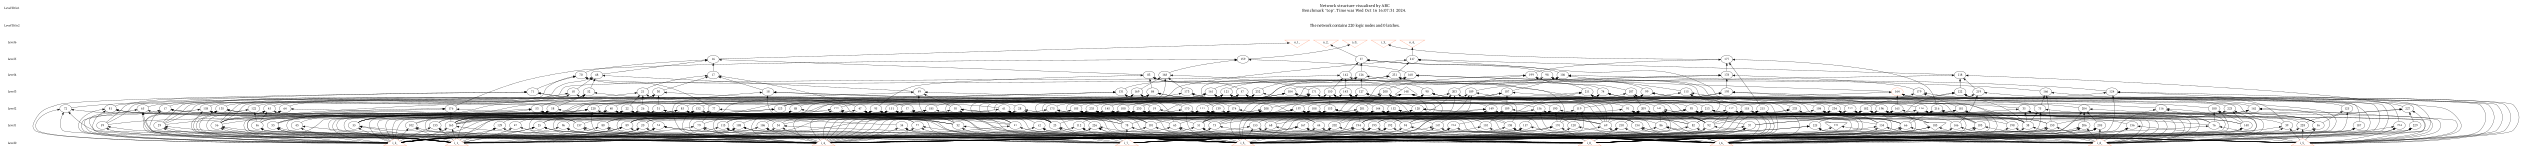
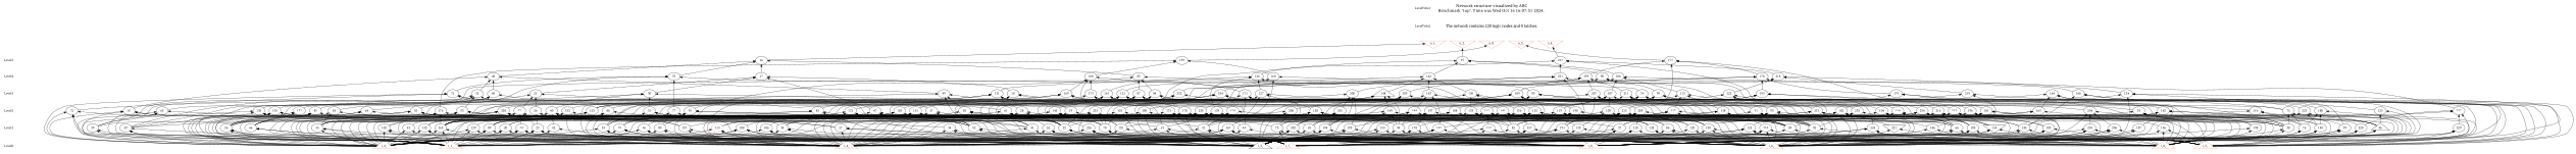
  digraph {
    fontname="PT Serif"
    node [fontname="PT Serif" shape=ellipse]
    edge [dir=back fontname="PT Serif" style=solid]
    LevelTitle1 [shape=plaintext]
    LevelTitle2 [shape=plaintext]
-   Level6 [shape=plaintext]
    Level5 [shape=plaintext]
    Level4 [shape=plaintext]
    Level3 [shape=plaintext]
    Level2 [shape=plaintext]
    Level1 [shape=plaintext]
    Level0 [shape=plaintext]
    n10 [fontsize=20 label="Network structure visualized by ABC\nBenchmark \"top\". Time was Wed Oct 16 16:07:31 2024. " shape=plaintext]
    n11 [fontsize=18 label="The network contains 220 logic nodes and 0 latches.\n" shape=plaintext]
    n12 [color=coral fillcolor=coral label=o_1_ shape=invtriangle]
    n13 [color=coral fillcolor=coral label=o_2_ shape=invtriangle]
    n14 [color=coral fillcolor=coral label=o_0_ shape=invtriangle]
    n15 [color=coral fillcolor=coral label=o_3_ shape=invtriangle]
    n16 [color=coral fillcolor=coral label=o_4_ shape=invtriangle]
    n17 [label="16\n"]
    n18 [label="97\n"]
    n19 [label="159\n"]
    n20 [label="177\n"]
    n21 [label="217\n"]
    n22 [label="17\n"]
    n23 [label="48\n"]
    n24 [label="70\n"]
    n25 [label="83\n"]
    n26 [label="98\n"]
    n27 [label="106\n"]
    n28 [label="126\n"]
    n29 [label="142\n"]
    n30 [label="160\n"]
    n31 [label="168\n"]
    n32 [label="178\n"]
    n33 [label="199\n"]
    n34 [label="218\n"]
    n35 [label="231\n"]
    n36 [label="18\n"]
    n37 [label="21\n"]
    n38 [label="30\n"]
    n39 [label="49\n"]
    n40 [label="52\n"]
    n41 [label="60\n"]
    n42 [label="71\n"]
    n43 [label="74\n"]
    n44 [label="84\n"]
    n45 [label="87\n"]
    n46 [label="90\n"]
    n47 [label="99\n"]
    n48 [label="107\n"]
    n49 [label="115\n"]
    n50 [label="121\n"]
    n51 [label="124\n"]
    n52 [label="127\n"]
    n53 [label="131\n"]
    n54 [label="143\n"]
    n55 [label="148\n" shape=triangle]
    n56 [label="150\n"]
    n57 [label="161\n"]
-   n58 [label="164\n" color=coral]
+   n58 [label="164\n"]
    n59 [label="166\n"]
    n60 [label="169\n"]
    n61 [label="171\n"]
    n62 [label="173\n"]
    n63 [label="179\n"]
    n64 [label="184\n"]
    n65 [label="189\n"]
    n66 [label="195\n"]
    n67 [label="200\n"]
    n68 [label="203\n"]
    n69 [label="207\n"]
    n70 [label="211\n"]
    n71 [label="219\n"]
    n72 [label="222\n"]
    n73 [label="232\n"]
    n74 [label="19\n"]
    n75 [label="22\n"]
    n76 [label="26\n"]
    n77 [label="28\n"]
    n78 [label="31\n"]
    n79 [label="35\n"]
    n80 [label="40\n"]
    n81 [label="45\n"]
    n82 [label="47\n"]
    n83 [label="50\n"]
    n84 [label="53\n"]
    n85 [label="57\n"]
    n86 [label="58\n"]
    n87 [label="61\n"]
    n88 [label="64\n"]
    n89 [label="65\n"]
    n90 [label="67\n"]
    n91 [label="72\n"]
    n92 [label="75\n"]
    n93 [label="77\n"]
    n94 [label="81\n"]
    n95 [label="85\n"]
    n96 [label="88\n"]
    n97 [label="91\n"]
    n98 [label="93\n"]
    n99 [label="95\n"]
    n100 [label="100\n"]
    n101 [label="104\n"]
    n102 [label="105\n"]
    n103 [label="108\n"]
    n104 [label="109\n"]
    n105 [label="111\n"]
    n106 [label="114\n"]
    n107 [label="116\n"]
    n108 [label="117\n"]
    n109 [label="118\n"]
    n110 [label="119\n"]
    n111 [label="122\n"]
    n112 [label="123\n"]
    n113 [label="125\n"]
    n114 [label="128\n"]
    n115 [label="132\n"]
    n116 [label="135\n"]
    n117 [label="139\n"]
    n118 [label="141\n"]
    n119 [label="144\n"]
    n120 [label="145\n"]
    n121 [label="149\n"]
    n122 [label="151\n"]
    n123 [label="152\n"]
    n124 [label="153\n"]
    n125 [label="156\n"]
    n126 [label="158\n"]
    n127 [label="162\n"]
    n128 [label="165\n"]
    n129 [label="170\n"]
    n130 [label="172\n"]
    n131 [label="174\n"]
    n132 [label="175\n"]
    n133 [label="176\n"]
    n134 [label="180\n"]
    n135 [label="181\n"]
    n136 [label="182\n"]
    n137 [label="185\n"]
    n138 [label="190\n"]
    n139 [label="196\n"]
    n140 [label="197\n"]
    n141 [label="201\n"]
    n142 [label="204\n"]
    n143 [label="208\n"]
    n144 [label="209\n"]
    n145 [label="212\n"]
    n146 [label="213\n"]
    n147 [label="215\n"]
    n148 [label="216\n"]
    n149 [label="220\n"]
    n150 [label="223\n"]
    n151 [label="227\n"]
    n152 [label="230\n"]
    n153 [label="233\n"]
    n154 [label="234\n"]
    n155 [label="235\n"]
    n156 [label="20\n"]
    n157 [label="23\n"]
    n158 [label="24\n"]
    n159 [label="25\n"]
    n160 [label="27\n"]
    n161 [label="29\n"]
    n162 [label="32\n"]
    n163 [label="33\n"]
    n164 [label="34\n"]
-   n165 [label="36\n"]
+   n165 [label="36\n" shape=triangle]
    n166 [label="37\n"]
    n167 [label="38\n"]
    n168 [label="39\n"]
    n169 [label="41\n"]
    n170 [label="42\n"]
    n171 [label="43\n"]
    n172 [label="44\n"]
    n173 [label="46\n"]
    n174 [label="51\n"]
    n175 [label="54\n"]
    n176 [label="55\n"]
    n177 [label="56\n"]
    n178 [label="59\n"]
    n179 [label="62\n"]
    n180 [label="63\n"]
    n181 [label="66\n"]
    n182 [label="68\n"]
    n183 [label="69\n"]
    n184 [label="73\n"]
    n185 [label="76\n"]
    n186 [label="78\n"]
    n187 [label="79\n"]
    n188 [label="80\n"]
    n189 [label="82\n"]
    n190 [label="86\n"]
    n191 [label="89\n"]
    n192 [label="92\n"]
    n193 [label="94\n"]
    n194 [label="96\n"]
    n195 [label="101\n"]
    n196 [label="102\n"]
    n197 [label="103\n"]
    n198 [label="110\n"]
    n199 [label="112\n"]
-   n200 [label="113\n"]
+   n200 [label="113\n" color=coral]
    n201 [label="120\n"]
    n202 [label="129\n"]
    n203 [label="130\n"]
    n204 [label="133\n"]
    n205 [label="134\n"]
    n206 [label="136\n"]
    n207 [label="137\n"]
    n208 [label="138\n"]
    n209 [label="140\n"]
    n210 [label="146\n"]
    n211 [label="147\n"]
-   n212 [label="154\n"]
+   n212 [label="154\n" shape=invtriangle]
    n213 [label="155\n"]
    n214 [label="157\n"]
    n215 [label="163\n"]
    n216 [label="167\n"]
-   n217 [label="183\n" shape=invtriangle]
+   n217 [label="183\n"]
    n218 [label="186\n"]
    n219 [label="187\n"]
    n220 [label="188\n"]
    n221 [label="191\n"]
    n222 [label="192\n"]
    n223 [label="193\n"]
    n224 [label="194\n"]
    n225 [label="198\n"]
    n226 [label="202\n"]
    n227 [label="205\n"]
    n228 [label="206\n"]
    n229 [label="210\n"]
    n230 [label="214\n"]
    n231 [label="221\n" shape=invtriangle]
    n232 [label="224\n"]
    n233 [label="225\n"]
    n234 [label="226\n"]
    n235 [label="228\n"]
    n236 [label="229\n"]
    n237 [color=coral fillcolor=coral label=i_7_ shape=triangle]
    n238 [color=coral fillcolor=coral label=i_8_ shape=triangle]
    n239 [color=coral fillcolor=coral label=i_5_ shape=triangle]
    n240 [color=coral fillcolor=coral label=i_6_ shape=triangle]
-   n241 [color=coral fillcolor=coral label=i_3_ shape=triangle]
+   n241 [color=black fillcolor=coral label=i_3_ shape=triangle]
    n242 [color=coral fillcolor=coral label=i_4_ shape=triangle]
    n243 [color=coral fillcolor=coral label=i_1_ shape=triangle]
    n244 [color=coral fillcolor=coral label=i_2_ shape=triangle]
    n245 [color=coral fillcolor=coral label=i_0_ shape=triangle]
    subgraph sub_1 {
      LevelTitle1
      LevelTitle2
-     Level6
      Level5
      Level4
      Level3
      Level2
      Level1
      Level0
    }
    subgraph sub_2 {
      rank=same
      LevelTitle1
      n10
    }
    subgraph sub_3 {
      rank=same
      LevelTitle2
      n11
    }
    subgraph sub_4 {
      rank=same
-     Level6
      n12
      n13
      n14
      n15
      n16
    }
    subgraph sub_5 {
      rank=same
      Level5
      n17
      n18
      n19
      n20
      n21
    }
    subgraph sub_6 {
      rank=same
      Level4
      n22
      n23
      n24
      n25
      n26
      n27
      n28
      n29
      n30
      n31
      n32
      n33
      n34
      n35
    }
    subgraph sub_7 {
      rank=same
      Level3
      n36
      n37
      n38
      n39
      n40
      n41
      n42
      n43
      n44
      n45
      n46
      n47
      n48
      n49
      n50
      n51
      n52
      n53
      n54
      n55
      n56
      n57
      n58
      n59
      n60
      n61
      n62
      n63
      n64
      n65
      n66
      n67
      n68
      n69
      n70
      n71
      n72
      n73
    }
    subgraph sub_8 {
      rank=same
      Level2
      n74
      n75
      n76
      n77
      n78
      n79
      n80
      n81
      n82
      n83
      n84
      n85
      n86
      n87
      n88
      n89
      n90
      n91
      n92
      n93
      n94
      n95
      n96
      n97
      n98
      n99
      n100
      n101
      n102
      n103
      n104
      n105
      n106
      n107
      n108
      n109
      n110
      n111
      n112
      n113
      n114
      n115
      n116
      n117
      n118
      n119
      n120
      n121
      n122
      n123
      n124
      n125
      n126
      n127
      n128
      n129
      n130
      n131
      n132
      n133
      n134
      n135
      n136
      n137
      n138
      n139
      n140
      n141
      n142
      n143
      n144
      n145
      n146
      n147
      n148
      n149
      n150
      n151
      n152
      n153
      n154
      n155
    }
    subgraph sub_9 {
      rank=same
      Level1
      n156
      n157
      n158
      n159
      n160
      n161
      n162
      n163
      n164
      n165
      n166
      n167
      n168
      n169
      n170
      n171
      n172
      n173
      n174
      n175
      n176
      n177
      n178
      n179
      n180
      n181
      n182
      n183
      n184
      n185
      n186
      n187
      n188
      n189
      n190
      n191
      n192
      n193
      n194
      n195
      n196
      n197
      n198
      n199
      n200
      n201
      n202
      n203
      n204
      n205
      n206
      n207
      n208
      n209
      n210
      n211
      n212
      n213
      n214
      n215
      n216
      n217
      n218
      n219
      n220
      n221
      n222
      n223
      n224
      n225
      n226
      n227
      n228
      n229
      n230
      n231
      n232
      n233
      n234
      n235
      n236
    }
    subgraph sub_10 {
      rank=same
      Level0
      n237
      n238
      n239
      n240
      n241
      n242
      n243
      n244
      n245
    }
    LevelTitle1 -> LevelTitle2 [style=invis]
-   LevelTitle2 -> Level6 [style=invis]
-   Level6 -> Level5 [style=invis]
    Level5 -> Level4 [style=invis]
    Level4 -> Level3 [style=invis]
    Level3 -> Level2 [style=invis]
    Level2 -> Level1 [style=invis]
    Level1 -> Level0 [style=invis]
    n10 -> n11 [style=invis]
    n11 -> n12 [style=invis]
    n11 -> n13 [style=invis]
    n11 -> n14 [style=invis]
    n11 -> n15 [style=invis]
    n11 -> n16 [style=invis]
    n12 -> n13 [style=invis]
    n12 -> n17
    n13 -> n14 [style=invis]
    n13 -> n18
    n14 -> n15 [style=invis]
    n14 -> n19
    n15 -> n16 [style=invis]
    n15 -> n20
    n16 -> n21
    n17 -> n22
    n17 -> n23
    n17 -> n24
    n17 -> n25
    n18 -> n26
    n18 -> n27
    n18 -> n28
    n18 -> n29
    n19 -> n30
    n19 -> n31
    n19 -> n133
    n20 -> n32
    n20 -> n33
    n20 -> n147
    n20 -> n148
    n21 -> n34
    n21 -> n35
    n21 -> n154
    n21 -> n155
    n22 -> n36
    n22 -> n37
    n22 -> n38
    n22 -> n82
    n23 -> n39
    n23 -> n40
    n23 -> n41
    n23 -> n90
    n24 -> n42
    n24 -> n43
    n24 -> n93
    n24 -> n94
    n25 -> n44
    n25 -> n45
    n25 -> n46
    n25 -> n99
    n26 -> n47
    n26 -> n101
    n26 -> n102
    n27 -> n48
    n27 -> n49
    n27 -> n50
    n27 -> n51
    n28 -> n52
    n28 -> n53
    n28 -> n117
    n28 -> n118
    n29 -> n54
    n29 -> n55
    n29 -> n56
    n29 -> n126
    n30 -> n57
-   n30 -> n58
    n30 -> n59
    n30 -> n216
    n31 -> n60
    n31 -> n61
    n31 -> n62
    n31 -> n132
    n32 -> n63
    n32 -> n64
    n32 -> n65
    n32 -> n66
    n33 -> n67
    n33 -> n68
    n33 -> n69
    n33 -> n70
    n34 -> n71
    n34 -> n72
    n34 -> n151
    n34 -> n152
    n35 -> n73
    n35 -> n153
    n35 -> n186
    n35 -> n221
    n36 -> n74
    n36 -> n237
    n36 -> n240
    n36 -> n242
    n37 -> n75
    n37 -> n76
    n37 -> n77
    n37 -> n161
    n38 -> n78
    n38 -> n79
    n38 -> n80
    n38 -> n81
    n39 -> n83
    n39 -> n161
    n39 -> n165
    n39 -> n241
    n40 -> n84
    n40 -> n85
    n40 -> n86
    n40 -> n178
    n41 -> n87
    n41 -> n88
    n41 -> n89
    n42 -> n91
    n42 -> n162
    n42 -> n172
    n42 -> n244
    n43 -> n92
    n43 -> n157
    n43 -> n178
    n43 -> n245
    n44 -> n95
    n44 -> n163
    n44 -> n183
    n44 -> n239
    n45 -> n96
    n45 -> n161
    n45 -> n167
    n45 -> n239
    n46 -> n97
    n46 -> n98
    n46 -> n241
    n46 -> n242
    n47 -> n100
    n47 -> n196
    n47 -> n197
    n47 -> n238
    n48 -> n103
    n48 -> n104
    n48 -> n105
    n48 -> n106
    n49 -> n107
    n49 -> n108
    n49 -> n109
    n49 -> n110
    n50 -> n111
    n50 -> n112
    n50 -> n238
    n50 -> n240
    n51 -> n112
    n51 -> n113
    n51 -> n238
    n51 -> n240
    n52 -> n114
    n52 -> n169
    n52 -> n192
    n52 -> n241
    n53 -> n115
    n53 -> n116
    n53 -> n180
    n53 -> n208
    n54 -> n119
    n54 -> n120
    n54 -> n183
    n54 -> n211
    n55 -> n121
    n55 -> n169
    n55 -> n193
    n55 -> n241
    n56 -> n122
    n56 -> n123
    n56 -> n124
    n56 -> n125
    n57 -> n127
    n57 -> n183
    n57 -> n215
    n57 -> n242
    n58 -> n128
    n58 -> n167
    n58 -> n187
    n58 -> n239
    n59 -> n92
    n59 -> n168
    n59 -> n203
    n60 -> n129
    n60 -> n177
    n60 -> n238
    n60 -> n242
    n61 -> n130
    n61 -> n174
    n61 -> n184
    n61 -> n239
    n62 -> n131
    n62 -> n177
    n62 -> n183
    n63 -> n134
    n63 -> n135
    n63 -> n136
    n64 -> n137
    n64 -> n192
    n64 -> n219
    n64 -> n220
    n65 -> n138
    n65 -> n157
    n65 -> n223
    n65 -> n224
    n66 -> n139
    n66 -> n140
    n66 -> n163
    n66 -> n225
    n67 -> n141
    n67 -> n169
    n67 -> n223
    n67 -> n224
    n68 -> n142
    n68 -> n162
    n68 -> n224
    n68 -> n226
    n69 -> n143
    n69 -> n144
    n69 -> n181
    n69 -> n221
    n70 -> n145
    n70 -> n146
    n70 -> n215
    n70 -> n230
    n71 -> n149
    n71 -> n210
    n71 -> n239
    n72 -> n150
    n72 -> n232
    n72 -> n233
    n72 -> n234
    n73 -> n112
    n73 -> n200
    n73 -> n239
    n74 -> n156
    n74 -> n238
    n75 -> n157
    n75 -> n158
    n75 -> n159
    n75 -> n242
    n76 -> n159
    n76 -> n160
    n77 -> n157
    n77 -> n238
    n77 -> n242
    n78 -> n162
    n78 -> n163
    n78 -> n164
    n79 -> n165
    n79 -> n166
    n79 -> n167
    n79 -> n168
    n80 -> n169
    n80 -> n170
    n80 -> n171
    n80 -> n172
    n81 -> n162
    n81 -> n173
    n81 -> n243
    n81 -> n244
    n82 -> n161
    n82 -> n169
    n82 -> n237
    n82 -> n241
    n83 -> n174
    n83 -> n237
    n83 -> n239
    n83 -> n242
    n84 -> n160
    n84 -> n175
    n84 -> n176
    n84 -> n177
    n85 -> n162
    n85 -> n239
    n85 -> n243
    n86 -> n162
    n86 -> n176
    n86 -> n242
    n87 -> n157
    n87 -> n179
    n87 -> n180
    n87 -> n242
    n88 -> n157
    n88 -> n177
    n88 -> n242
    n89 -> n181
    n89 -> n242
    n89 -> n243
    n89 -> n244
    n90 -> n182
    n90 -> n183
    n90 -> n243
    n90 -> n244
    n91 -> n184
    n91 -> n242
    n91 -> n243
    n91 -> n244
    n92 -> n167
    n92 -> n185
    n92 -> n245
    n93 -> n186
    n93 -> n187
    n93 -> n188
    n94 -> n186
    n94 -> n189
    n94 -> n243
    n94 -> n244
    n95 -> n190
    n95 -> n241
    n95 -> n242
    n95 -> n243
    n96 -> n157
    n96 -> n191
    n96 -> n242
    n97 -> n192
    n97 -> n240
    n97 -> n244
    n98 -> n178
    n98 -> n193
    n98 -> n240
    n98 -> n245
    n99 -> n188
    n99 -> n193
    n99 -> n194
    n99 -> n240
    n100 -> n176
    n100 -> n195
    n100 -> n238
    n100 -> n241
    n101 -> n181
    n101 -> n196
    n101 -> n238
    n102 -> n176
    n102 -> n186
    n102 -> n238
    n102 -> n241
    n103 -> n182
    n103 -> n183
    n103 -> n241
    n104 -> n183
    n104 -> n198
    n104 -> n244
    n105 -> n167
    n105 -> n198
    n105 -> n199
    n105 -> n200
    n106 -> n156
    n106 -> n181
    n106 -> n197
    n106 -> n238
    n107 -> n185
    n107 -> n240
    n107 -> n245
    n108 -> n192
    n108 -> n240
    n108 -> n241
    n108 -> n244
    n109 -> n192
    n109 -> n240
    n109 -> n241
    n109 -> n243
    n110 -> n201
    n110 -> n240
    n110 -> n241
    n110 -> n242
    n111 -> n173
    n111 -> n244
    n112 -> n173
    n112 -> n243
    n113 -> n165
    n113 -> n245
    n114 -> n167
    n114 -> n202
    n114 -> n203
    n114 -> n242
    n115 -> n204
    n115 -> n205
    n115 -> n242
    n116 -> n206
    n116 -> n207
    n116 -> n243
    n116 -> n244
    n117 -> n174
    n117 -> n180
    n117 -> n209
    n117 -> n242
    n118 -> n166
    n118 -> n189
    n118 -> n190
    n118 -> n241
    n119 -> n193
    n119 -> n240
    n119 -> n241
    n119 -> n243
    n120 -> n176
    n120 -> n186
    n120 -> n195
    n120 -> n210
    n121 -> n193
    n121 -> n240
    n121 -> n241
    n121 -> n244
    n122 -> n185
    n122 -> n208
    n122 -> n243
    n122 -> n244
    n123 -> n174
    n123 -> n207
    n123 -> n208
    n123 -> n245
    n124 -> n189
    n124 -> n212
    n124 -> n213
    n124 -> n241
    n125 -> n201
    n125 -> n204
    n125 -> n214
    n125 -> n240
    n126 -> n205
    n126 -> n207
    n126 -> n243
    n126 -> n244
    n127 -> n203
    n127 -> n239
    n127 -> n244
    n127 -> n245
    n128 -> n166
    n128 -> n184
    n128 -> n239
    n129 -> n215
    n129 -> n238
    n129 -> n241
    n130 -> n215
    n130 -> n237
    n130 -> n241
    n130 -> n242
    n131 -> n165
    n131 -> n174
    n131 -> n242
    n132 -> n177
    n132 -> n237
    n132 -> n238
    n132 -> n241
    n133 -> n173
    n133 -> n177
    n133 -> n215
    n133 -> n240
    n134 -> n185
    n134 -> n209
    n134 -> n245
    n135 -> n183
    n135 -> n240
    n135 -> n242
    n135 -> n245
    n136 -> n217
    n136 -> n240
    n136 -> n242
    n136 -> n244
    n137 -> n164
    n137 -> n205
    n137 -> n218
    n138 -> n221
    n138 -> n222
    n138 -> n237
    n138 -> n240
    n139 -> n217
    n139 -> n240
    n139 -> n243
    n140 -> n157
    n140 -> n164
    n140 -> n222
    n140 -> n225
    n141 -> n182
    n141 -> n224
    n141 -> n226
    n142 -> n165
    n142 -> n227
    n142 -> n228
    n142 -> n245
    n143 -> n184
    n143 -> n191
    n143 -> n241
    n144 -> n191
    n144 -> n192
    n144 -> n211
    n144 -> n229
    n145 -> n189
    n145 -> n212
    n145 -> n245
    n146 -> n167
    n146 -> n191
    n146 -> n203
    n146 -> n242
    n147 -> n189
    n147 -> n215
    n147 -> n240
    n147 -> n241
    n148 -> n181
    n148 -> n197
    n148 -> n215
    n148 -> n238
    n149 -> n231
    n149 -> n237
    n149 -> n243
    n149 -> n244
    n150 -> n209
    n150 -> n241
    n150 -> n245
    n151 -> n235
    n151 -> n236
    n151 -> n238
    n151 -> n242
    n152 -> n235
    n152 -> n238
    n152 -> n243
    n152 -> n244
    n153 -> n192
    n153 -> n195
    n153 -> n245
    n154 -> n209
    n154 -> n212
    n154 -> n215
    n154 -> n242
    n155 -> n186
    n155 -> n195
    n155 -> n215
    n155 -> n241
    n156 -> n241
    n156 -> n243
    n156 -> n244
    n157 -> n237
    n157 -> n240
    n158 -> n238
    n158 -> n241
    n158 -> n243
    n158 -> n244
    n159 -> n238
    n159 -> n241
    n159 -> n243
    n159 -> n244
    n160 -> n237
    n160 -> n239
    n160 -> n242
    n161 -> n243
    n161 -> n244
    n161 -> n245
    n162 -> n237
    n162 -> n240
    n163 -> n242
    n163 -> n244
    n163 -> n245
    n164 -> n242
    n164 -> n243
    n164 -> n245
    n165 -> n239
    n165 -> n240
    n166 -> n241
    n166 -> n242
    n166 -> n245
    n167 -> n238
    n167 -> n240
    n168 -> n239
    n168 -> n242
    n168 -> n245
    n169 -> n240
    n169 -> n242
    n170 -> n237
    n170 -> n243
    n171 -> n237
    n171 -> n244
    n172 -> n239
    n172 -> n242
    n173 -> n241
    n173 -> n242
    n174 -> n241
    n174 -> n244
    n174 -> n245
    n175 -> n237
    n175 -> n240
    n175 -> n242
    n176 -> n243
    n176 -> n244
    n176 -> n245
    n177 -> n243
    n177 -> n244
    n177 -> n245
    n178 -> n242
    n178 -> n244
    n179 -> n241
    n179 -> n244
    n179 -> n245
    n180 -> n241
    n180 -> n243
    n180 -> n245
    n181 -> n237
    n181 -> n239
    n181 -> n240
    n182 -> n240
    n182 -> n242
    n183 -> n237
    n183 -> n238
    n184 -> n237
    n184 -> n240
    n185 -> n239
    n185 -> n241
    n186 -> n237
    n186 -> n240
    n187 -> n242
    n187 -> n244
    n187 -> n245
    n188 -> n242
    n188 -> n243
    n188 -> n245
    n189 -> n239
    n189 -> n242
    n190 -> n237
    n190 -> n238
    n190 -> n240
    n191 -> n243
    n191 -> n244
    n191 -> n245
    n192 -> n237
    n192 -> n238
    n193 -> n237
    n193 -> n238
    n194 -> n241
    n194 -> n242
    n194 -> n244
    n195 -> n240
    n195 -> n242
    n196 -> n241
    n196 -> n243
    n196 -> n244
    n197 -> n239
    n197 -> n240
    n197 -> n242
    n198 -> n240
    n198 -> n241
    n199 -> n237
    n199 -> n238
    n199 -> n243
    n200 -> n241
    n200 -> n242
    n200 -> n244
    n201 -> n237
    n201 -> n238
    n202 -> n241
    n202 -> n243
    n202 -> n244
    n203 -> n237
    n203 -> n238
    n203 -> n240
    n204 -> n241
    n204 -> n243
    n204 -> n244
    n205 -> n238
    n205 -> n240
    n206 -> n238
    n206 -> n239
    n206 -> n240
    n207 -> n241
    n207 -> n242
    n208 -> n237
    n208 -> n238
    n208 -> n240
    n209 -> n238
    n209 -> n240
    n210 -> n238
    n210 -> n241
    n211 -> n240
    n211 -> n241
    n211 -> n242
    n212 -> n237
    n212 -> n238
    n212 -> n240
    n213 -> n241
    n213 -> n242
    n213 -> n245
    n214 -> n239
    n214 -> n241
    n214 -> n242
    n215 -> n243
    n215 -> n244
    n215 -> n245
    n216 -> n239
    n216 -> n243
    n216 -> n244
    n216 -> n245
    n217 -> n237
    n217 -> n238
    n217 -> n245
    n218 -> n242
    n218 -> n244
    n218 -> n245
    n219 -> n240
    n219 -> n245
    n220 -> n240
    n220 -> n243
    n220 -> n244
    n220 -> n245
    n221 -> n241
    n221 -> n242
    n221 -> n245
    n222 -> n241
    n222 -> n242
    n222 -> n245
    n223 -> n241
    n223 -> n244
    n223 -> n245
    n224 -> n241
    n224 -> n243
    n224 -> n245
    n225 -> n238
    n225 -> n240
    n226 -> n241
    n226 -> n244
    n226 -> n245
    n227 -> n238
    n227 -> n240
    n227 -> n241
    n227 -> n245
    n228 -> n238
    n228 -> n240
    n228 -> n241
    n228 -> n245
    n229 -> n240
    n229 -> n242
    n229 -> n245
    n230 -> n237
+   n230 -> n239
    n230 -> n240
    n230 -> n241
    n231 -> n239
    n231 -> n241
    n232 -> n238
    n232 -> n239
    n232 -> n242
+   n232 -> n244
    n233 -> n238
    n233 -> n239
    n233 -> n242
    n233 -> n243
    n234 -> n237
    n234 -> n239
    n234 -> n241
    n234 -> n242
    n235 -> n237
    n235 -> n239
    n236 -> n239
    n236 -> n240
    n236 -> n245
  }
